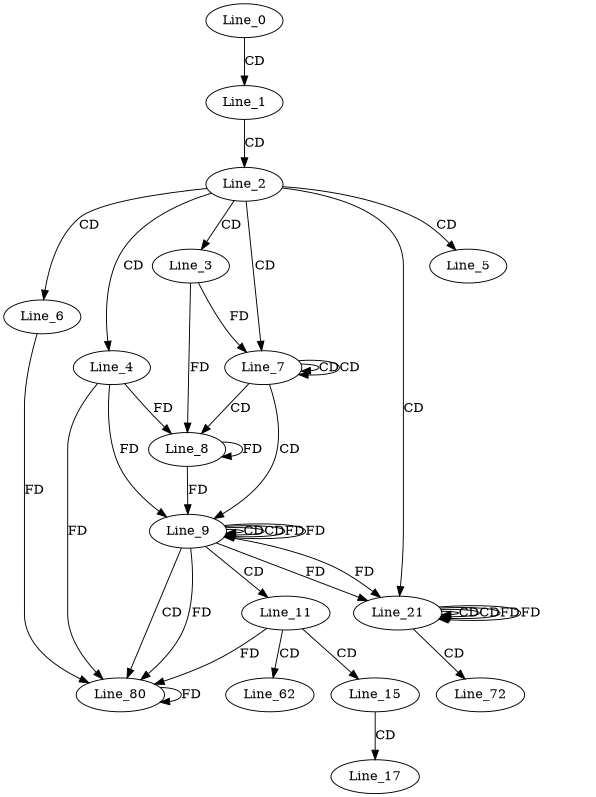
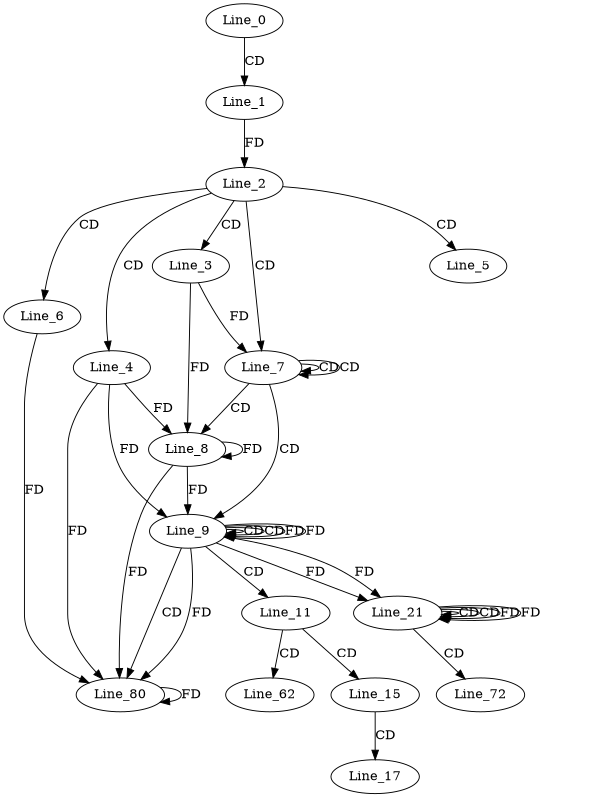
  digraph {
    Line_0
    Line_1
    Line_2
    Line_3
    Line_4
    Line_5
    Line_6
    Line_7
    Line_21
    Line_8
    Line_9
    n12 [label=Line_80]
    n13 [label=Line_72]
    Line_11
    n15 [label=Line_62]
    Line_15
    Line_17
    Line_0 -> Line_1 [label=CD]
-   Line_1 -> Line_2 [label=CD]
+   Line_1 -> Line_2 [label=FD]
    Line_2 -> Line_3 [label=CD]
    Line_2 -> Line_4 [label=CD]
    Line_2 -> Line_5 [label=CD]
    Line_2 -> Line_6 [label=CD]
    Line_2 -> Line_7 [label=CD]
-   Line_2 -> Line_21 [label=CD]
    Line_3 -> Line_7 [label=FD]
    Line_3 -> Line_8 [label=FD]
    Line_4 -> Line_8 [label=FD]
    Line_4 -> Line_9 [label=FD]
    Line_4 -> n12 [label=FD]
    Line_6 -> n12 [label=FD]
    Line_7 -> Line_7 [label=CD]
    Line_7 -> Line_7 [label=CD]
    Line_7 -> Line_8 [label=CD]
    Line_7 -> Line_9 [label=CD]
    Line_21 -> Line_21 [label=CD]
    Line_21 -> Line_21 [label=CD]
    Line_21 -> Line_21 [label=FD]
    Line_21 -> Line_21 [label=FD]
    Line_21 -> n13 [label=CD]
    Line_8 -> Line_8 [label=FD]
    Line_8 -> Line_9 [label=FD]
-   Line_11 -> n12 [label=FD]
+   Line_8 -> n12 [label=FD]
    Line_9 -> Line_21 [label=FD]
    Line_9 -> Line_21 [label=FD]
    Line_9 -> Line_9 [label=CD]
    Line_9 -> Line_9 [label=CD]
    Line_9 -> Line_9 [label=FD]
    Line_9 -> Line_9 [label=FD]
    Line_9 -> n12 [label=CD]
    Line_9 -> n12 [label=FD]
    Line_9 -> Line_11 [label=CD]
    n12 -> n12 [label=FD]
    Line_11 -> n15 [label=CD]
    Line_11 -> Line_15 [label=CD]
    Line_15 -> Line_17 [label=CD]
  }
